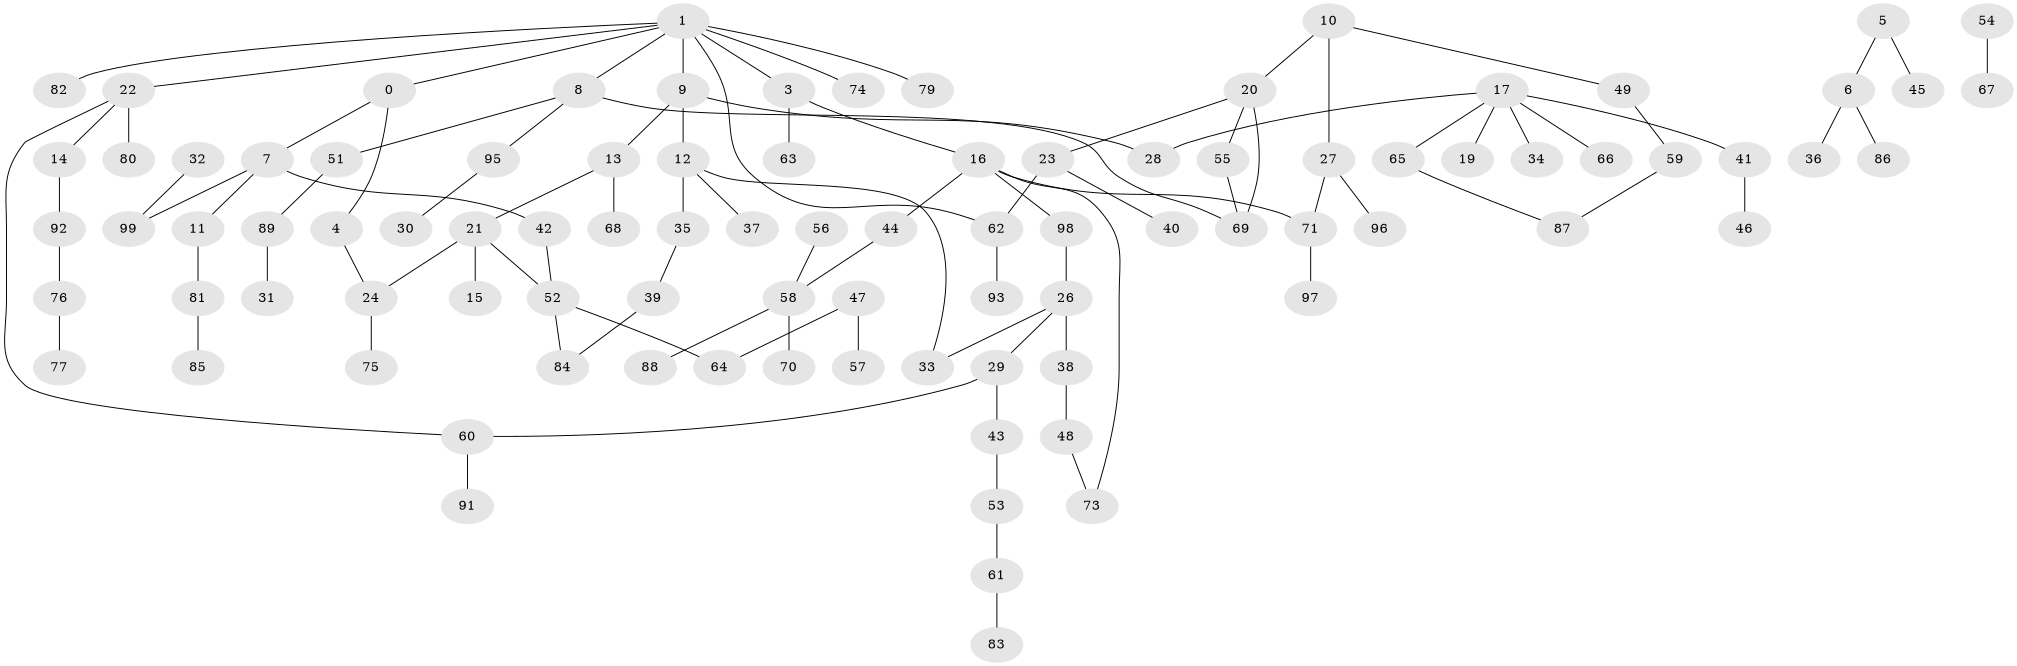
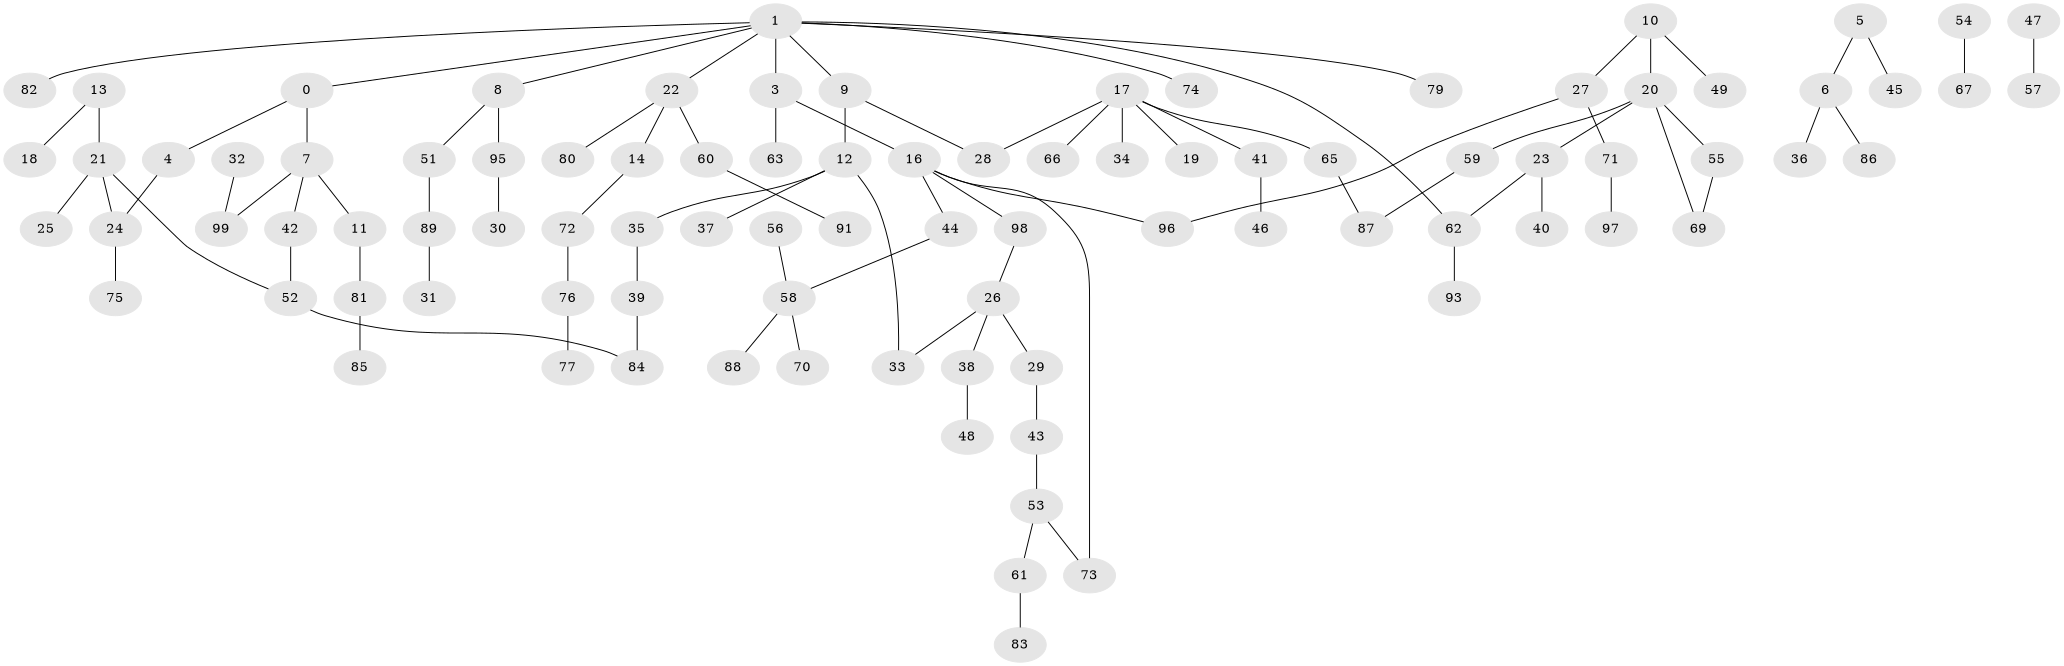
  graph {
    node [color=gray90 style=filled]
    n1 [label=0]
    1
    3
    8
    9
    22
    62
    74
    79
    82
    4
    7
    16
    63
    n15 [label=95]
    51
    69
    12
    13
    28
    14
    60
    80
    93
    24
    11
    42
    n28 [label=99]
-   72 [label=92]
+   72
    n30 [label=98]
    44
    71
    73
    5
    6
    45
    75
    36
    86
    10
    20
    27
    49
    81
    52
    30
    89
    33
    35
    37
    21
-   68
+   68 [label=18]
    17
    19
    34
    41
    65
    66
    23
    55
    59
    n62 [label=96]
    85
    39
-   25 [label=15]
+   25
    54
    67
    76
    26
    58
    n71 [label=97]
    46
    87
    29
    38
    40
    84
-   64
    91
    32
    47
    57
    43
    48
    53
    61
    70
    88
    31
    83
    56
    77
    n1 -- 4
    n1 -- 7
    1 -- n1
    1 -- 3
    1 -- 8
    1 -- 9
    1 -- 22
    1 -- 62
    1 -- 74
    1 -- 79
    1 -- 82
    3 -- 16
    3 -- 63
    8 -- n15
    8 -- 51
-   8 -- 69
    9 -- 12
-   9 -- 13
    9 -- 28
    22 -- 14
    22 -- 60
    22 -- 80
    62 -- 93
    4 -- 24
    7 -- 11
    7 -- 42
    7 -- n28
    16 -- n30
    16 -- 44
-   16 -- 71
+   16 -- n62
    16 -- 73
    n15 -- 30
    51 -- 89
    12 -- 33
    12 -- 35
    12 -- 37
    13 -- 21
    13 -- 68
    14 -- 72
    60 -- 91
    24 -- 75
    11 -- 81
    42 -- 52
    72 -- 76
    n30 -- 26
    44 -- 58
    71 -- n71
    5 -- 6
    5 -- 45
    6 -- 36
    6 -- 86
    10 -- 20
    10 -- 27
    10 -- 49
    20 -- 69
    20 -- 23
    20 -- 55
-   49 -- 59
+   20 -- 59
    27 -- 71
    27 -- n62
    81 -- 85
    52 -- 84
-   52 -- 64
    89 -- 31
    35 -- 39
    21 -- 24
    21 -- 52
    21 -- 25
    17 -- 28
    17 -- 19
    17 -- 34
    17 -- 41
    17 -- 65
    17 -- 66
    41 -- 46
    65 -- 87
    23 -- 62
    23 -- 40
    55 -- 69
    59 -- 87
    39 -- 84
    54 -- 67
    76 -- 77
    26 -- 33
    26 -- 29
    26 -- 38
    58 -- 70
    58 -- 88
-   29 -- 60
    29 -- 43
    38 -- 48
    32 -- n28
-   47 -- 64
    47 -- 57
    43 -- 53
-   48 -- 73
+   53 -- 73
    53 -- 61
    61 -- 83
    56 -- 58
  }
